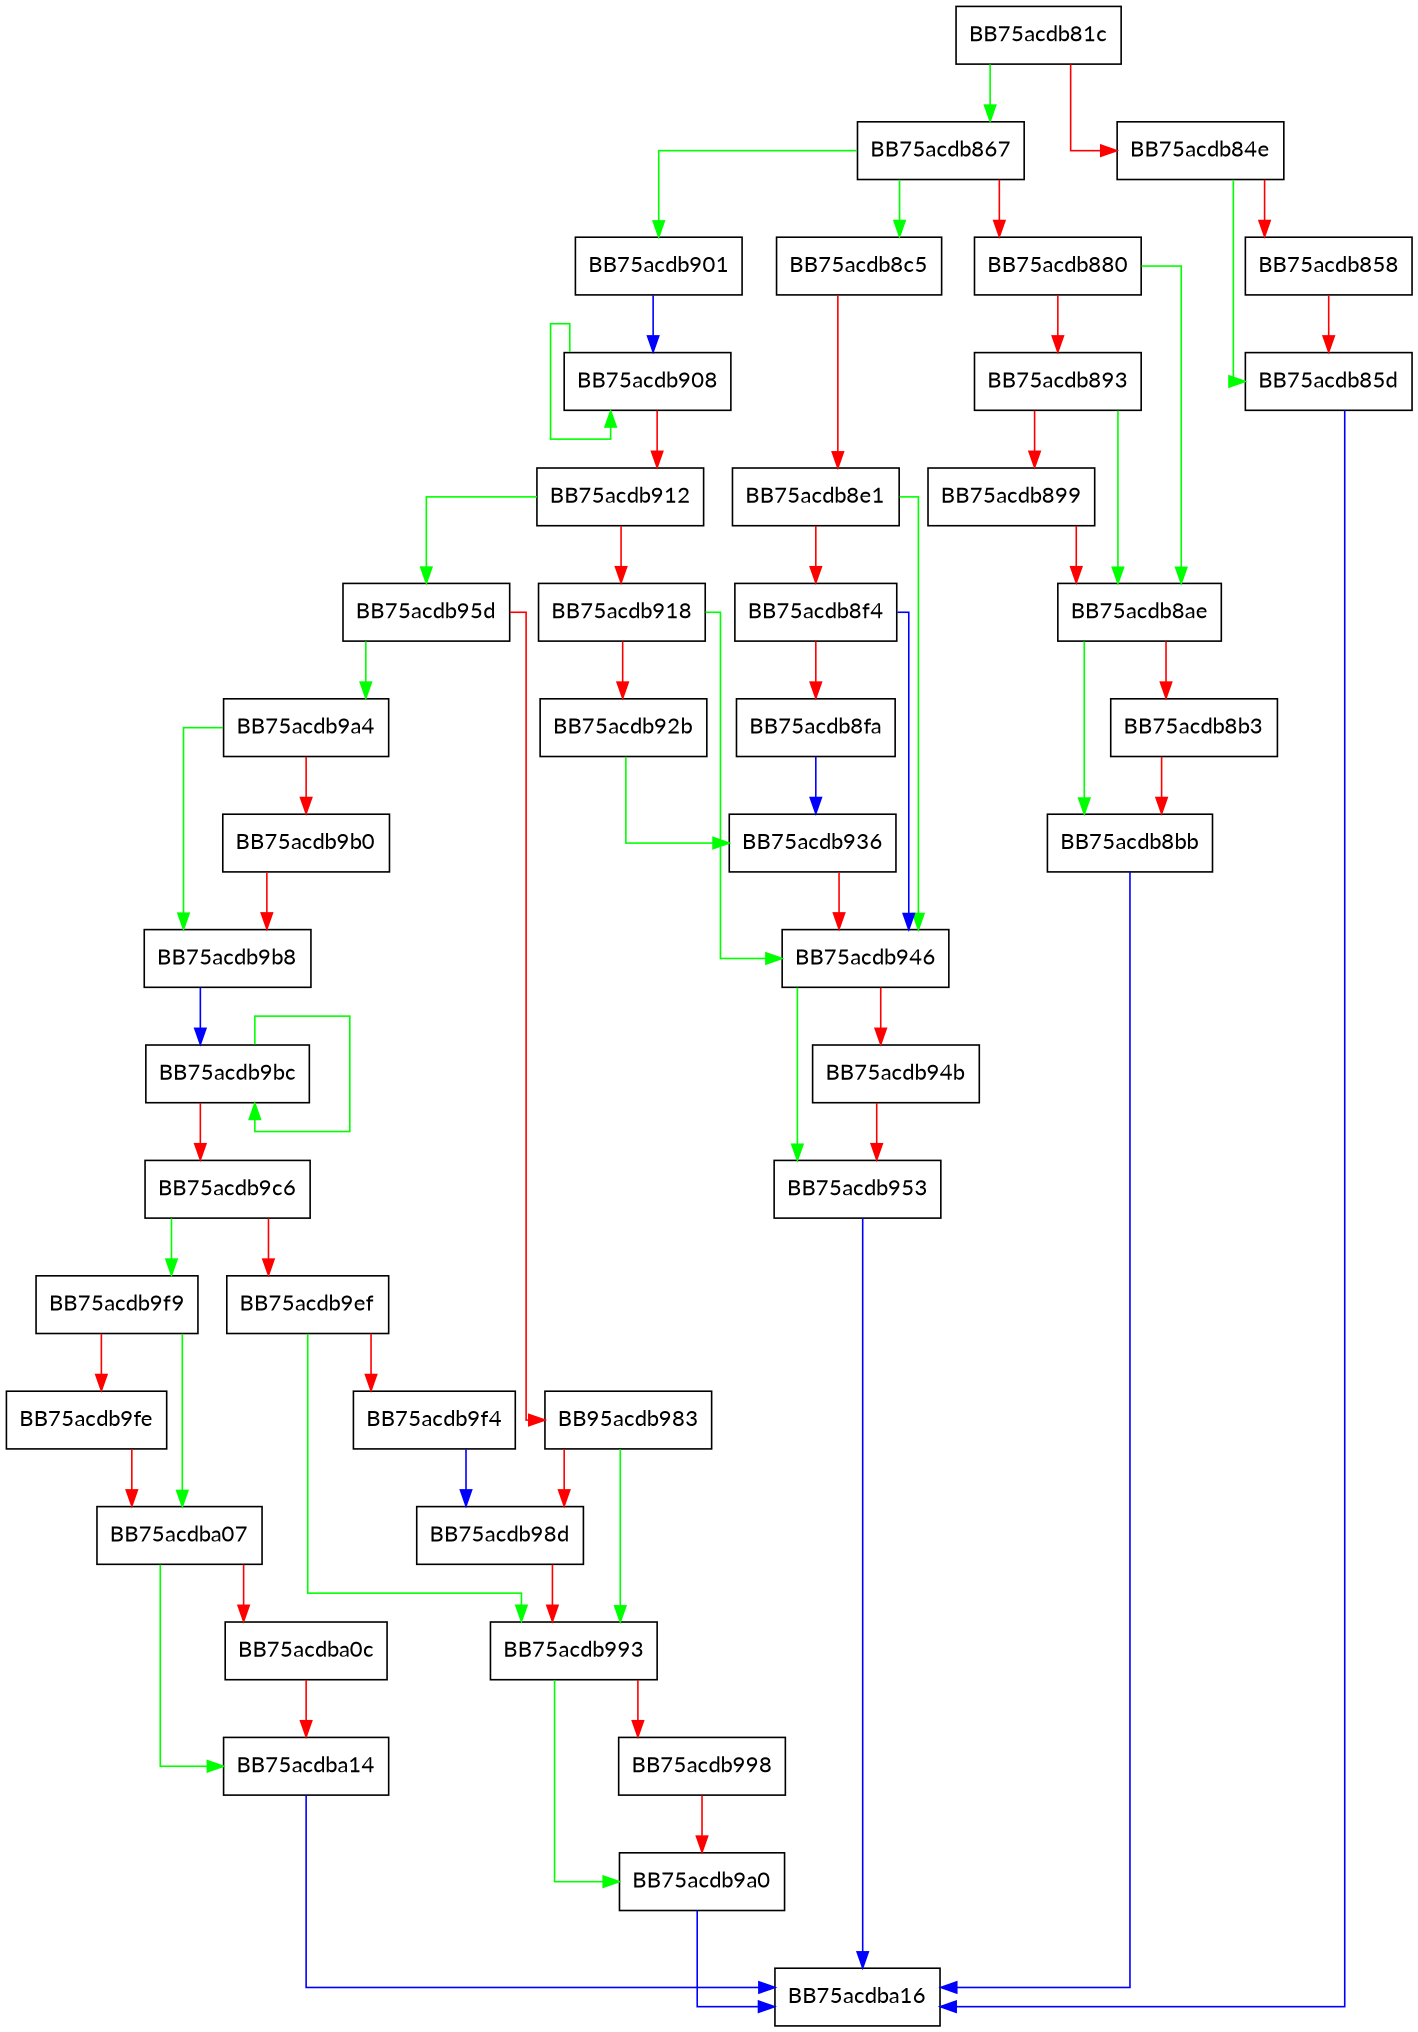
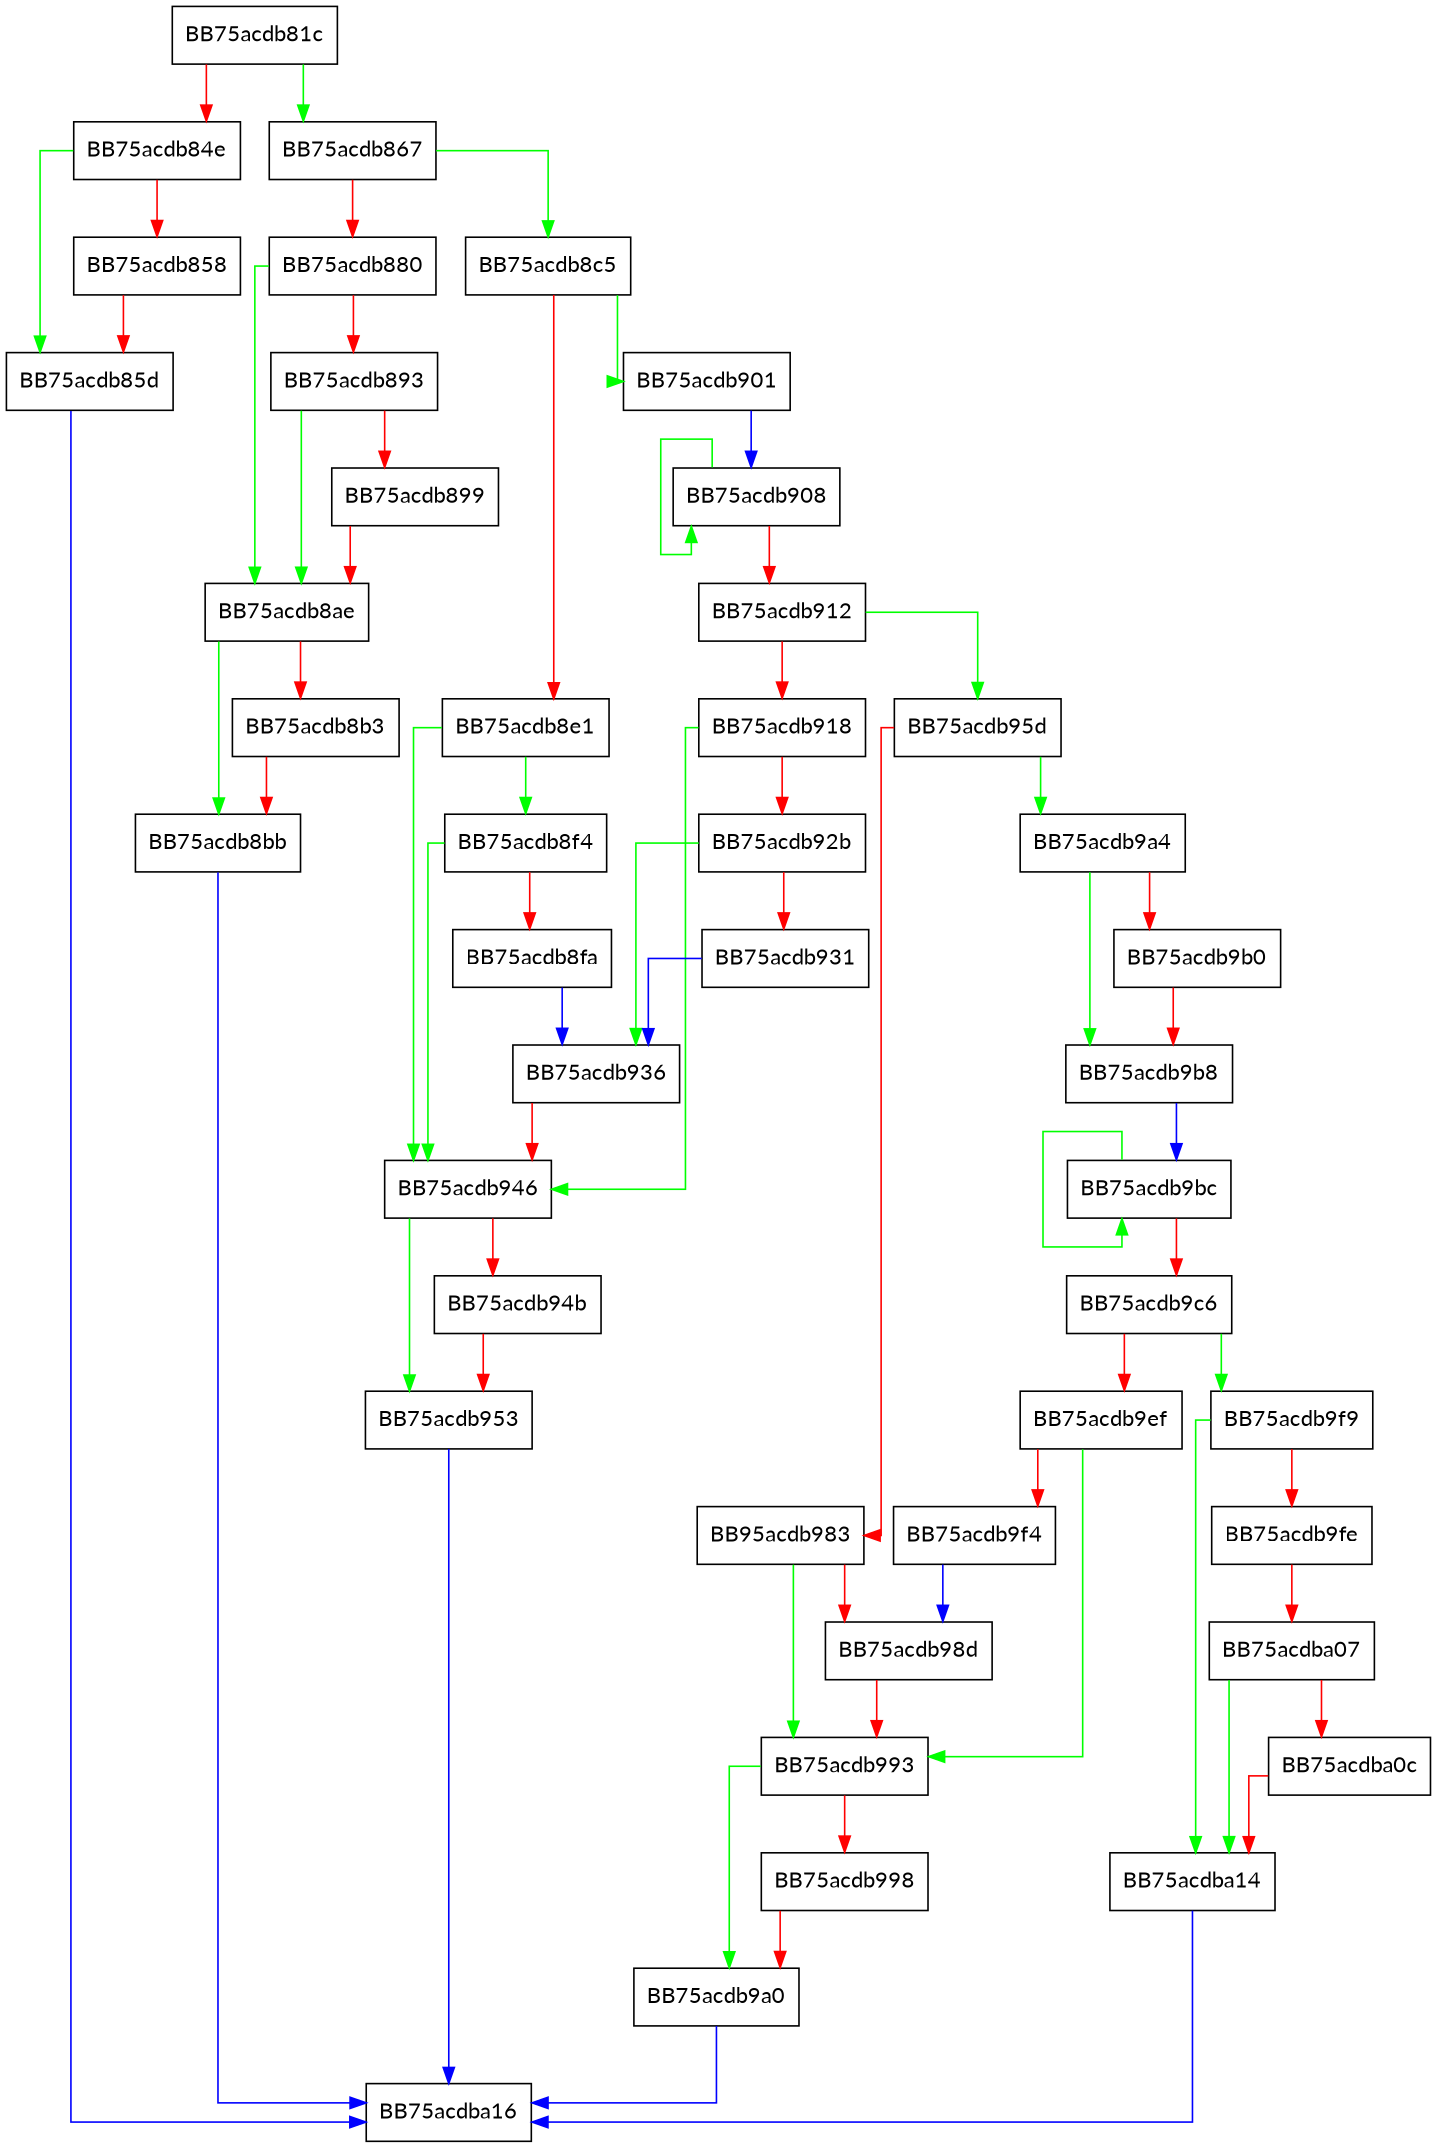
  digraph {
    fontname=Lato
    splines=ortho
    node [fontname=Lato shape=box]
    edge [color=red fontname=Lato]
    BB75acdb81c
    BB75acdb867
    BB75acdb84e
    BB75acdb8c5
    BB75acdb880
    BB75acdb85d
    BB75acdb858
    BB75acdb901
    BB75acdb8e1
    BB75acdb8ae
    BB75acdb893
    BB75acdba16
    BB75acdb908
    BB75acdb946
    BB75acdb8f4
    BB75acdb8bb
    BB75acdb8b3
    BB75acdb899
    BB75acdb912
    BB75acdb953
    BB75acdb94b
    BB75acdb8fa
    BB75acdb936
    BB75acdb95d
    BB75acdb918
    BB75acdb9a4
    n27 [label=BB95acdb983]
    BB75acdb92b
    BB75acdb9b8
    BB75acdb9b0
    BB75acdb993
    BB75acdb98d
+   BB75acdb931
    BB75acdb9bc
    BB75acdb9a0
    BB75acdb998
    BB75acdb9c6
    BB75acdb9f9
    BB75acdb9ef
    BB75acdba07
    BB75acdb9fe
    BB75acdb9f4
    BB75acdba14
    BB75acdba0c
    BB75acdb81c -> BB75acdb867 [color=green]
    BB75acdb81c -> BB75acdb84e
    BB75acdb867 -> BB75acdb8c5 [color=green]
    BB75acdb867 -> BB75acdb880
    BB75acdb84e -> BB75acdb85d [color=green]
    BB75acdb84e -> BB75acdb858
-   BB75acdb867 -> BB75acdb901 [color=green]
+   BB75acdb8c5 -> BB75acdb901 [color=green]
    BB75acdb8c5 -> BB75acdb8e1
    BB75acdb880 -> BB75acdb8ae [color=green]
    BB75acdb880 -> BB75acdb893
    BB75acdb85d -> BB75acdba16 [color=blue]
    BB75acdb858 -> BB75acdb85d
    BB75acdb901 -> BB75acdb908 [color=blue]
    BB75acdb8e1 -> BB75acdb946 [color=green]
-   BB75acdb8e1 -> BB75acdb8f4
+   BB75acdb8e1 -> BB75acdb8f4 [color=green]
    BB75acdb8ae -> BB75acdb8bb [color=green]
    BB75acdb8ae -> BB75acdb8b3
    BB75acdb893 -> BB75acdb8ae [color=green]
    BB75acdb893 -> BB75acdb899
    BB75acdb908 -> BB75acdb908 [color=green]
    BB75acdb908 -> BB75acdb912
    BB75acdb946 -> BB75acdb953 [color=green]
    BB75acdb946 -> BB75acdb94b
-   BB75acdb8f4 -> BB75acdb946 [color=blue]
+   BB75acdb8f4 -> BB75acdb946 [color=green]
    BB75acdb8f4 -> BB75acdb8fa
    BB75acdb8bb -> BB75acdba16 [color=blue]
    BB75acdb8b3 -> BB75acdb8bb
    BB75acdb899 -> BB75acdb8ae
    BB75acdb912 -> BB75acdb95d [color=green]
    BB75acdb912 -> BB75acdb918
    BB75acdb953 -> BB75acdba16 [color=blue]
    BB75acdb94b -> BB75acdb953
    BB75acdb8fa -> BB75acdb936 [color=blue]
    BB75acdb936 -> BB75acdb946
    BB75acdb95d -> BB75acdb9a4 [color=green]
    BB75acdb95d -> n27
    BB75acdb918 -> BB75acdb946 [color=green]
    BB75acdb918 -> BB75acdb92b
    BB75acdb9a4 -> BB75acdb9b8 [color=green]
    BB75acdb9a4 -> BB75acdb9b0
    n27 -> BB75acdb993 [color=green]
    n27 -> BB75acdb98d
    BB75acdb92b -> BB75acdb936 [color=green]
+   BB75acdb92b -> BB75acdb931
    BB75acdb9b8 -> BB75acdb9bc [color=blue]
    BB75acdb9b0 -> BB75acdb9b8
    BB75acdb993 -> BB75acdb9a0 [color=green]
    BB75acdb993 -> BB75acdb998
    BB75acdb98d -> BB75acdb993
+   BB75acdb931 -> BB75acdb936 [color=blue]
    BB75acdb9bc -> BB75acdb9bc [color=green]
    BB75acdb9bc -> BB75acdb9c6
    BB75acdb9a0 -> BB75acdba16 [color=blue]
    BB75acdb998 -> BB75acdb9a0
    BB75acdb9c6 -> BB75acdb9f9 [color=green]
    BB75acdb9c6 -> BB75acdb9ef
-   BB75acdb9f9 -> BB75acdba07 [color=green]
+   BB75acdb9f9 -> BB75acdba14 [color=green]
    BB75acdb9f9 -> BB75acdb9fe
    BB75acdb9ef -> BB75acdb993 [color=green]
    BB75acdb9ef -> BB75acdb9f4
    BB75acdba07 -> BB75acdba14 [color=green]
    BB75acdba07 -> BB75acdba0c
    BB75acdb9fe -> BB75acdba07
    BB75acdb9f4 -> BB75acdb98d [color=blue]
    BB75acdba14 -> BB75acdba16 [color=blue]
    BB75acdba0c -> BB75acdba14
  }
